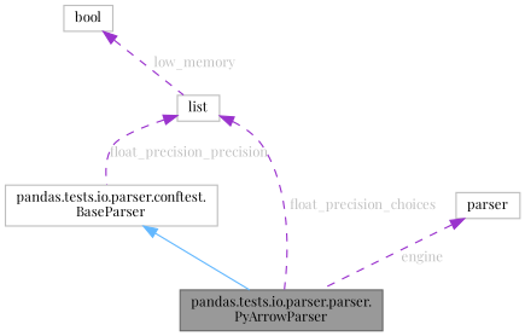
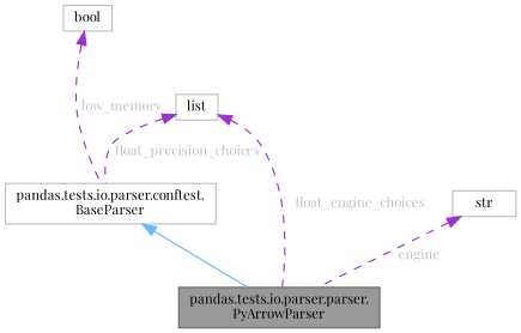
  digraph {
    fontname="Playfair Display"
    node [color=grey75 fillcolor=white fontname="Playfair Display" fontsize=10 shape=box style=filled]
    edge [color=darkorchid3 dir=back fontname="Playfair Display" fontsize=10 labelfontname=Helvetica labelfontsize=10 style=dashed fontcolor=grey]
    n1 [color=gray40 fillcolor=grey60 fontcolor=black height=0.2 label="pandas.tests.io.parser.parser.\lPyArrowParser" width=0.4]
    n2 [height=0.2 label="pandas.tests.io.parser.conftest.\lBaseParser" width=0.4]
-   n3 [height=0.2 label=parser width=0.4]
+   n3 [height=0.2 label=str width=0.4]
    n4 [height=0.2 label=bool width=0.4]
    n5 [height=0.2 label=list width=0.4]
    n2 -> n1 [color=steelblue1 style=solid fontcolor=""]
    n3 -> n1 [label=" engine"]
-   n4 -> n5 [label=" low_memory"]
-   n5 -> n1 [label=" float_precision_choices"]
-   n5 -> n2 [label=" float_precision_precision"]
+   n4 -> n2 [label=" low_memory"]
+   n5 -> n1 [label=" float_engine_choices"]
+   n5 -> n2 [label=" float_precision_choices"]
  }
